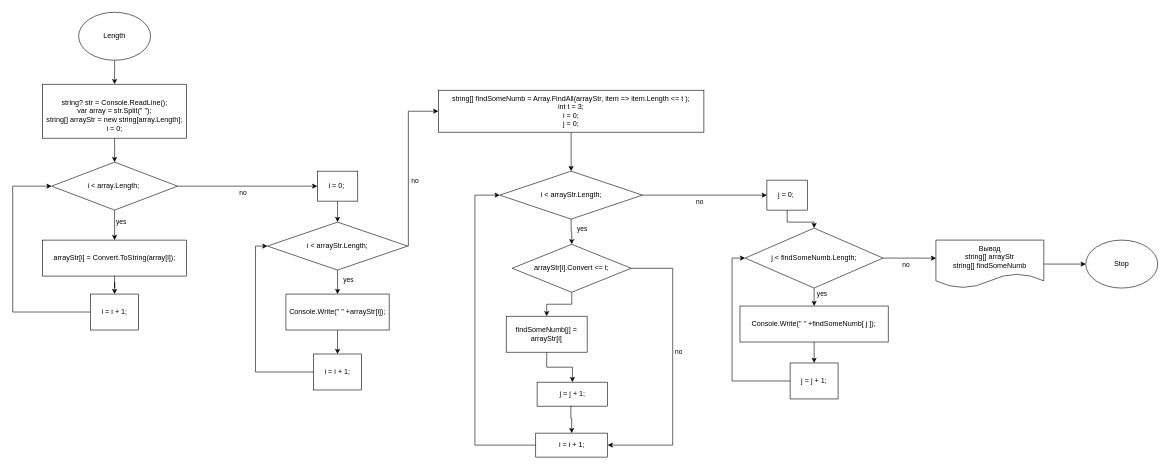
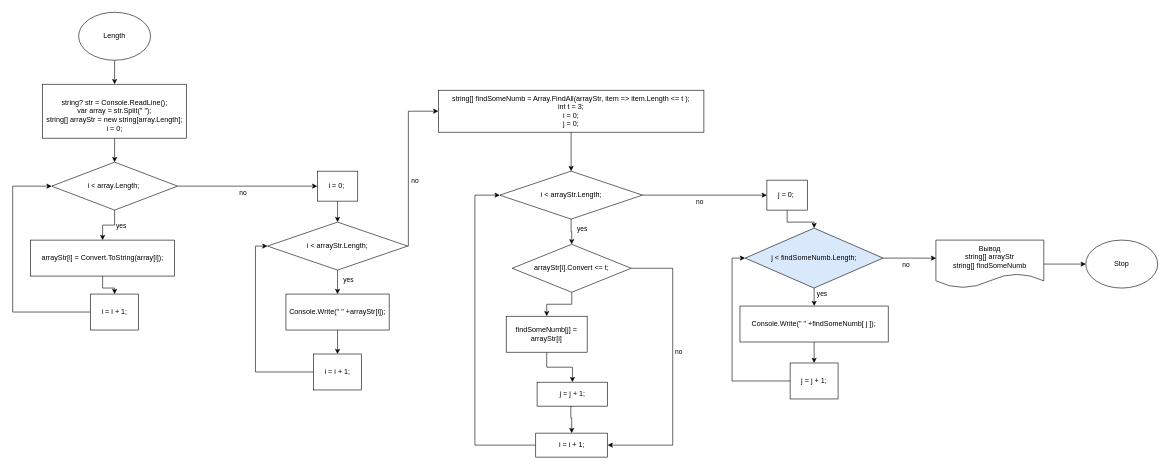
  <mxCell id="0" />
  <mxCell id="1" parent="0" />
  <mxCell id="2" style="edgeStyle=orthogonalEdgeStyle;rounded=0;orthogonalLoop=1;jettySize=auto;html=1;entryX=0.5;entryY=0;entryDx=0;entryDy=0;" edge="1" parent="1" source="3"><mxGeometry relative="1" as="geometry"><mxPoint x="190" y="270" as="targetPoint" /></mxGeometry></mxCell>
  <mxCell id="3" value="&lt;br&gt;string? str = Console.ReadLine();&lt;br&gt;var array = str.Split(&quot; &quot;);&lt;br&gt;string[] arrayStr = new string[array.Length];&lt;br&gt;i = 0;" style="rounded=0;whiteSpace=wrap;html=1;" vertex="1" parent="1"><mxGeometry x="70" y="140" width="240" height="90" as="geometry" /></mxCell>
  <mxCell id="4" style="edgeStyle=orthogonalEdgeStyle;rounded=0;orthogonalLoop=1;jettySize=auto;html=1;entryX=0.5;entryY=0;entryDx=0;entryDy=0;" edge="1" parent="1" source="5" target="3"><mxGeometry relative="1" as="geometry" /></mxCell>
  <mxCell id="5" value="Length" style="ellipse;whiteSpace=wrap;html=1;" vertex="1" parent="1"><mxGeometry x="130" y="20" width="120" height="80" as="geometry" /></mxCell>
  <mxCell id="6" style="edgeStyle=orthogonalEdgeStyle;rounded=0;orthogonalLoop=1;jettySize=auto;html=1;entryX=0.5;entryY=0;entryDx=0;entryDy=0;" edge="1" parent="1" source="10" target="13"><mxGeometry relative="1" as="geometry" /></mxCell>
  <mxCell id="7" value="yes" style="edgeLabel;html=1;align=center;verticalAlign=middle;resizable=0;points=[];" vertex="1" connectable="0" parent="6"><mxGeometry x="-0.301" relative="1" as="geometry"><mxPoint x="10" y="2" as="offset" /></mxGeometry></mxCell>
  <mxCell id="8" value="" style="edgeStyle=orthogonalEdgeStyle;rounded=0;orthogonalLoop=1;jettySize=auto;html=1;" edge="1" parent="1" source="10" target="16"><mxGeometry relative="1" as="geometry" /></mxCell>
  <mxCell id="9" value="no" style="edgeLabel;html=1;align=center;verticalAlign=middle;resizable=0;points=[];" vertex="1" connectable="0" parent="8"><mxGeometry x="-0.072" relative="1" as="geometry"><mxPoint y="10" as="offset" /></mxGeometry></mxCell>
  <mxCell id="10" value="i &amp;lt; array.Length;&amp;nbsp;" style="rhombus;whiteSpace=wrap;html=1;" vertex="1" parent="1"><mxGeometry x="85" y="270" width="210" height="80" as="geometry" /></mxCell>
  <mxCell id="11" style="edgeStyle=orthogonalEdgeStyle;rounded=0;orthogonalLoop=1;jettySize=auto;html=1;entryX=0;entryY=0.5;entryDx=0;entryDy=0;exitX=0;exitY=0.5;exitDx=0;exitDy=0;" edge="1" parent="1" source="14" target="10"><mxGeometry relative="1" as="geometry"><mxPoint x="30" y="360" as="targetPoint" /><Array as="points"><mxPoint x="20" y="520" /><mxPoint x="20" y="310" /></Array></mxGeometry></mxCell>
  <mxCell id="12" style="edgeStyle=orthogonalEdgeStyle;rounded=0;orthogonalLoop=1;jettySize=auto;html=1;" edge="1" parent="1" source="13" target="14"><mxGeometry relative="1" as="geometry" /></mxCell>
- <mxCell id="13" value="arrayStr[i] = Convert.ToString(array[i]);" style="rounded=0;whiteSpace=wrap;html=1;" vertex="1" parent="1"><mxGeometry x="70" y="400" width="240" height="60" as="geometry" /></mxCell>
+ <mxCell id="13" value="arrayStr[i] = Convert.ToString(array[i]);" style="rounded=0;whiteSpace=wrap;html=1;" vertex="1" parent="1"><mxGeometry x="50" y="400" width="240" height="60" as="geometry" /></mxCell>
  <mxCell id="14" value="i = i + 1;" style="rounded=0;whiteSpace=wrap;html=1;" vertex="1" parent="1"><mxGeometry x="150" y="490" width="80" height="60" as="geometry" /></mxCell>
  <mxCell id="15" value="" style="edgeStyle=orthogonalEdgeStyle;rounded=0;orthogonalLoop=1;jettySize=auto;html=1;" edge="1" parent="1" source="16" target="21"><mxGeometry relative="1" as="geometry" /></mxCell>
  <mxCell id="16" value="i = 0;&amp;nbsp;" style="whiteSpace=wrap;html=1;" vertex="1" parent="1"><mxGeometry x="528.12" y="285" width="67.5" height="50" as="geometry" /></mxCell>
  <mxCell id="17" value="" style="edgeStyle=orthogonalEdgeStyle;rounded=0;orthogonalLoop=1;jettySize=auto;html=1;" edge="1" parent="1" source="21" target="23"><mxGeometry relative="1" as="geometry" /></mxCell>
  <mxCell id="18" value="yes" style="edgeLabel;html=1;align=center;verticalAlign=middle;resizable=0;points=[];" vertex="1" connectable="0" parent="17"><mxGeometry x="-0.263" relative="1" as="geometry"><mxPoint x="18" as="offset" /></mxGeometry></mxCell>
  <mxCell id="19" style="edgeStyle=orthogonalEdgeStyle;rounded=0;orthogonalLoop=1;jettySize=auto;html=1;entryX=0;entryY=0.5;entryDx=0;entryDy=0;" edge="1" parent="1" source="21" target="27"><mxGeometry relative="1" as="geometry"><mxPoint x="730" y="250" as="targetPoint" /><Array as="points"><mxPoint x="680" y="410" /><mxPoint x="680" y="185" /></Array></mxGeometry></mxCell>
  <mxCell id="20" value="no" style="edgeLabel;html=1;align=center;verticalAlign=middle;resizable=0;points=[];" vertex="1" connectable="0" parent="19"><mxGeometry x="-0.381" y="1" relative="1" as="geometry"><mxPoint x="11" y="-26" as="offset" /></mxGeometry></mxCell>
  <mxCell id="21" value="i &amp;lt; arrayStr.Length;" style="rhombus;whiteSpace=wrap;html=1;" vertex="1" parent="1"><mxGeometry x="445" y="370" width="233.75" height="80" as="geometry" /></mxCell>
  <mxCell id="22" style="edgeStyle=orthogonalEdgeStyle;rounded=0;orthogonalLoop=1;jettySize=auto;html=1;entryX=0.5;entryY=0;entryDx=0;entryDy=0;" edge="1" parent="1" source="23" target="25"><mxGeometry relative="1" as="geometry" /></mxCell>
  <mxCell id="23" value="Console.Write(&quot; &quot; +arrayStr[i]);" style="whiteSpace=wrap;html=1;" vertex="1" parent="1"><mxGeometry x="475.78" y="490" width="172.19" height="60" as="geometry" /></mxCell>
  <mxCell id="24" style="edgeStyle=orthogonalEdgeStyle;rounded=0;orthogonalLoop=1;jettySize=auto;html=1;entryX=0;entryY=0.5;entryDx=0;entryDy=0;" edge="1" parent="1" source="25" target="21"><mxGeometry relative="1" as="geometry"><Array as="points"><mxPoint x="425" y="620" /><mxPoint x="425" y="410" /></Array></mxGeometry></mxCell>
  <mxCell id="25" value="i = i + 1;" style="rounded=0;whiteSpace=wrap;html=1;" vertex="1" parent="1"><mxGeometry x="521.87" y="590" width="80" height="60" as="geometry" /></mxCell>
  <mxCell id="26" style="edgeStyle=orthogonalEdgeStyle;rounded=0;orthogonalLoop=1;jettySize=auto;html=1;entryX=0.5;entryY=0;entryDx=0;entryDy=0;" edge="1" parent="1" source="27" target="42"><mxGeometry relative="1" as="geometry" /></mxCell>
  <mxCell id="27" value="string[] findSomeNumb = Array.FindAll(arrayStr, item =&amp;gt; item.Length &amp;lt;= t );&lt;br&gt;int t = 3;&lt;br&gt;i = 0;&lt;br&gt;j = 0;" style="rounded=0;whiteSpace=wrap;html=1;" vertex="1" parent="1"><mxGeometry x="730" y="150" width="443" height="70" as="geometry" /></mxCell>
  <mxCell id="28" value="" style="edgeStyle=orthogonalEdgeStyle;rounded=0;orthogonalLoop=1;jettySize=auto;html=1;" edge="1" parent="1" source="31" target="33"><mxGeometry relative="1" as="geometry" /></mxCell>
  <mxCell id="29" style="edgeStyle=orthogonalEdgeStyle;rounded=0;orthogonalLoop=1;jettySize=auto;html=1;entryX=1;entryY=0.5;entryDx=0;entryDy=0;" edge="1" parent="1" source="31" target="35"><mxGeometry relative="1" as="geometry"><mxPoint x="1131" y="697" as="targetPoint" /><Array as="points"><mxPoint x="1121" y="447" /><mxPoint x="1121" y="742" /></Array></mxGeometry></mxCell>
  <mxCell id="30" value="no" style="edgeLabel;html=1;align=center;verticalAlign=middle;resizable=0;points=[];" vertex="1" connectable="0" parent="29"><mxGeometry x="-0.359" relative="1" as="geometry"><mxPoint x="9" y="56" as="offset" /></mxGeometry></mxCell>
  <mxCell id="31" value="arrayStr[i].Convert &amp;lt;= t;" style="rhombus;whiteSpace=wrap;html=1;rounded=0;" vertex="1" parent="1"><mxGeometry x="853.25" y="407" width="198.5" height="80" as="geometry" /></mxCell>
  <mxCell id="32" style="edgeStyle=orthogonalEdgeStyle;rounded=0;orthogonalLoop=1;jettySize=auto;html=1;" edge="1" parent="1" source="33" target="37"><mxGeometry relative="1" as="geometry" /></mxCell>
  <mxCell id="33" value="findSomeNumb[j] = arrayStr[i]" style="whiteSpace=wrap;html=1;rounded=0;" vertex="1" parent="1"><mxGeometry x="843.25" y="527" width="135" height="60" as="geometry" /></mxCell>
  <mxCell id="34" style="edgeStyle=orthogonalEdgeStyle;rounded=0;orthogonalLoop=1;jettySize=auto;html=1;entryX=0;entryY=0.5;entryDx=0;entryDy=0;" edge="1" parent="1" source="35" target="42"><mxGeometry relative="1" as="geometry"><Array as="points"><mxPoint x="791" y="742" /><mxPoint x="791" y="325" /></Array></mxGeometry></mxCell>
  <mxCell id="35" value="i = i + 1;" style="whiteSpace=wrap;html=1;rounded=0;" vertex="1" parent="1"><mxGeometry x="892.5" y="722" width="120" height="40" as="geometry" /></mxCell>
  <mxCell id="36" style="edgeStyle=orthogonalEdgeStyle;rounded=0;orthogonalLoop=1;jettySize=auto;html=1;entryX=0.5;entryY=0;entryDx=0;entryDy=0;exitX=0.5;exitY=1;exitDx=0;exitDy=0;" edge="1" parent="1" source="37" target="35"><mxGeometry relative="1" as="geometry"><Array as="points"><mxPoint x="951" y="697" /><mxPoint x="953" y="697" /></Array></mxGeometry></mxCell>
  <mxCell id="37" value="j = j + 1;" style="whiteSpace=wrap;html=1;rounded=0;" vertex="1" parent="1"><mxGeometry x="894.75" y="637" width="117.75" height="40" as="geometry" /></mxCell>
  <mxCell id="38" style="edgeStyle=orthogonalEdgeStyle;rounded=0;orthogonalLoop=1;jettySize=auto;html=1;entryX=0.5;entryY=0;entryDx=0;entryDy=0;" edge="1" parent="1" source="42" target="31"><mxGeometry relative="1" as="geometry" /></mxCell>
  <mxCell id="39" value="yes" style="edgeLabel;html=1;align=center;verticalAlign=middle;resizable=0;points=[];" vertex="1" connectable="0" parent="38"><mxGeometry x="-0.258" y="-1" relative="1" as="geometry"><mxPoint x="19" as="offset" /></mxGeometry></mxCell>
  <mxCell id="40" style="edgeStyle=orthogonalEdgeStyle;rounded=0;orthogonalLoop=1;jettySize=auto;html=1;entryX=0;entryY=0.5;entryDx=0;entryDy=0;" edge="1" parent="1" source="42" target="44"><mxGeometry relative="1" as="geometry" /></mxCell>
  <mxCell id="41" value="no" style="edgeLabel;html=1;align=center;verticalAlign=middle;resizable=0;points=[];" vertex="1" connectable="0" parent="40"><mxGeometry x="-0.099" y="-1" relative="1" as="geometry"><mxPoint x="1" y="9" as="offset" /></mxGeometry></mxCell>
  <mxCell id="42" value="i &amp;lt; arrayStr.Length;" style="rhombus;whiteSpace=wrap;html=1;" vertex="1" parent="1"><mxGeometry x="832.5" y="285" width="238" height="80" as="geometry" /></mxCell>
  <mxCell id="43" value="" style="edgeStyle=orthogonalEdgeStyle;rounded=0;orthogonalLoop=1;jettySize=auto;html=1;" edge="1" parent="1" source="44" target="49"><mxGeometry relative="1" as="geometry" /></mxCell>
  <mxCell id="44" value="j = 0;&amp;nbsp;" style="whiteSpace=wrap;html=1;" vertex="1" parent="1"><mxGeometry x="1278.06" y="300" width="67.5" height="50" as="geometry" /></mxCell>
  <mxCell id="45" value="" style="edgeStyle=orthogonalEdgeStyle;rounded=0;orthogonalLoop=1;jettySize=auto;html=1;" edge="1" parent="1" source="49" target="51"><mxGeometry relative="1" as="geometry" /></mxCell>
  <mxCell id="46" value="yes" style="edgeLabel;html=1;align=center;verticalAlign=middle;resizable=0;points=[];" vertex="1" connectable="0" parent="45"><mxGeometry x="0.269" relative="1" as="geometry"><mxPoint x="13" y="-9" as="offset" /></mxGeometry></mxCell>
  <mxCell id="47" style="edgeStyle=orthogonalEdgeStyle;rounded=0;orthogonalLoop=1;jettySize=auto;html=1;entryX=0.002;entryY=0.377;entryDx=0;entryDy=0;entryPerimeter=0;" edge="1" parent="1" source="49" target="55"><mxGeometry relative="1" as="geometry"><mxPoint x="1590" y="359.987" as="targetPoint" /></mxGeometry></mxCell>
  <mxCell id="48" value="no" style="edgeLabel;html=1;align=center;verticalAlign=middle;resizable=0;points=[];" vertex="1" connectable="0" parent="47"><mxGeometry x="-0.284" y="-3" relative="1" as="geometry"><mxPoint x="6" y="7" as="offset" /></mxGeometry></mxCell>
- <mxCell id="49" value="j &amp;lt; findSomeNumb.Length;" style="rhombus;whiteSpace=wrap;html=1;" vertex="1" parent="1"><mxGeometry x="1241.78" y="380" width="230.06" height="100" as="geometry" /></mxCell>
+ <mxCell id="49" value="j &amp;lt; findSomeNumb.Length;" style="rhombus;whiteSpace=wrap;html=1;fillColor=#dae8fc;" vertex="1" parent="1"><mxGeometry x="1241.78" y="380" width="230.06" height="100" as="geometry" /></mxCell>
  <mxCell id="50" style="edgeStyle=orthogonalEdgeStyle;rounded=0;orthogonalLoop=1;jettySize=auto;html=1;entryX=0.5;entryY=0;entryDx=0;entryDy=0;" edge="1" parent="1" source="51" target="53"><mxGeometry relative="1" as="geometry" /></mxCell>
  <mxCell id="51" value="Console.Write(&quot; &quot; +findSomeNumb[ j ]);" style="whiteSpace=wrap;html=1;" vertex="1" parent="1"><mxGeometry x="1233.18" y="510" width="247.25" height="60" as="geometry" /></mxCell>
  <mxCell id="52" style="edgeStyle=orthogonalEdgeStyle;rounded=0;orthogonalLoop=1;jettySize=auto;html=1;entryX=0;entryY=0.5;entryDx=0;entryDy=0;" edge="1" parent="1" source="53" target="49"><mxGeometry relative="1" as="geometry"><Array as="points"><mxPoint x="1220" y="635" /><mxPoint x="1220" y="430" /></Array></mxGeometry></mxCell>
  <mxCell id="53" value="j = j + 1;" style="rounded=0;whiteSpace=wrap;html=1;" vertex="1" parent="1"><mxGeometry x="1316.81" y="605" width="80" height="60" as="geometry" /></mxCell>
  <mxCell id="54" style="edgeStyle=orthogonalEdgeStyle;rounded=0;orthogonalLoop=1;jettySize=auto;html=1;entryX=0;entryY=0.5;entryDx=0;entryDy=0;" edge="1" parent="1" source="55" target="56"><mxGeometry relative="1" as="geometry" /></mxCell>
  <mxCell id="55" value="Вывод&lt;br&gt;string[] arrayStr&lt;br&gt;string[] findSomeNumb" style="shape=document;whiteSpace=wrap;html=1;boundedLbl=1;" vertex="1" parent="1"><mxGeometry x="1560" y="400" width="180" height="80" as="geometry" /></mxCell>
  <mxCell id="56" value="Stop" style="ellipse;whiteSpace=wrap;html=1;" vertex="1" parent="1"><mxGeometry x="1810" y="400" width="120" height="80" as="geometry" /></mxCell>
